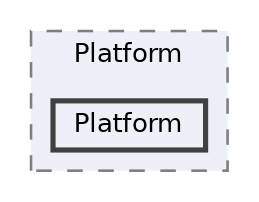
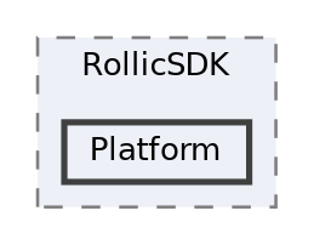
  digraph {
    compound=true
    n1 [color=grey25 fillcolor="#edf0f7" fontname=Helvetica fontsize=10 height=0.2 label=Platform shape=box style="filled,bold" width=0.4]
    subgraph cluster_1 {
      bgcolor="#edf0f7"
      fontname=Helvetica
      fontsize=10
-     label=Platform
+     label=RollicSDK
      pencolor=grey50
      style="filled,dashed"
      n1
    }
  }
